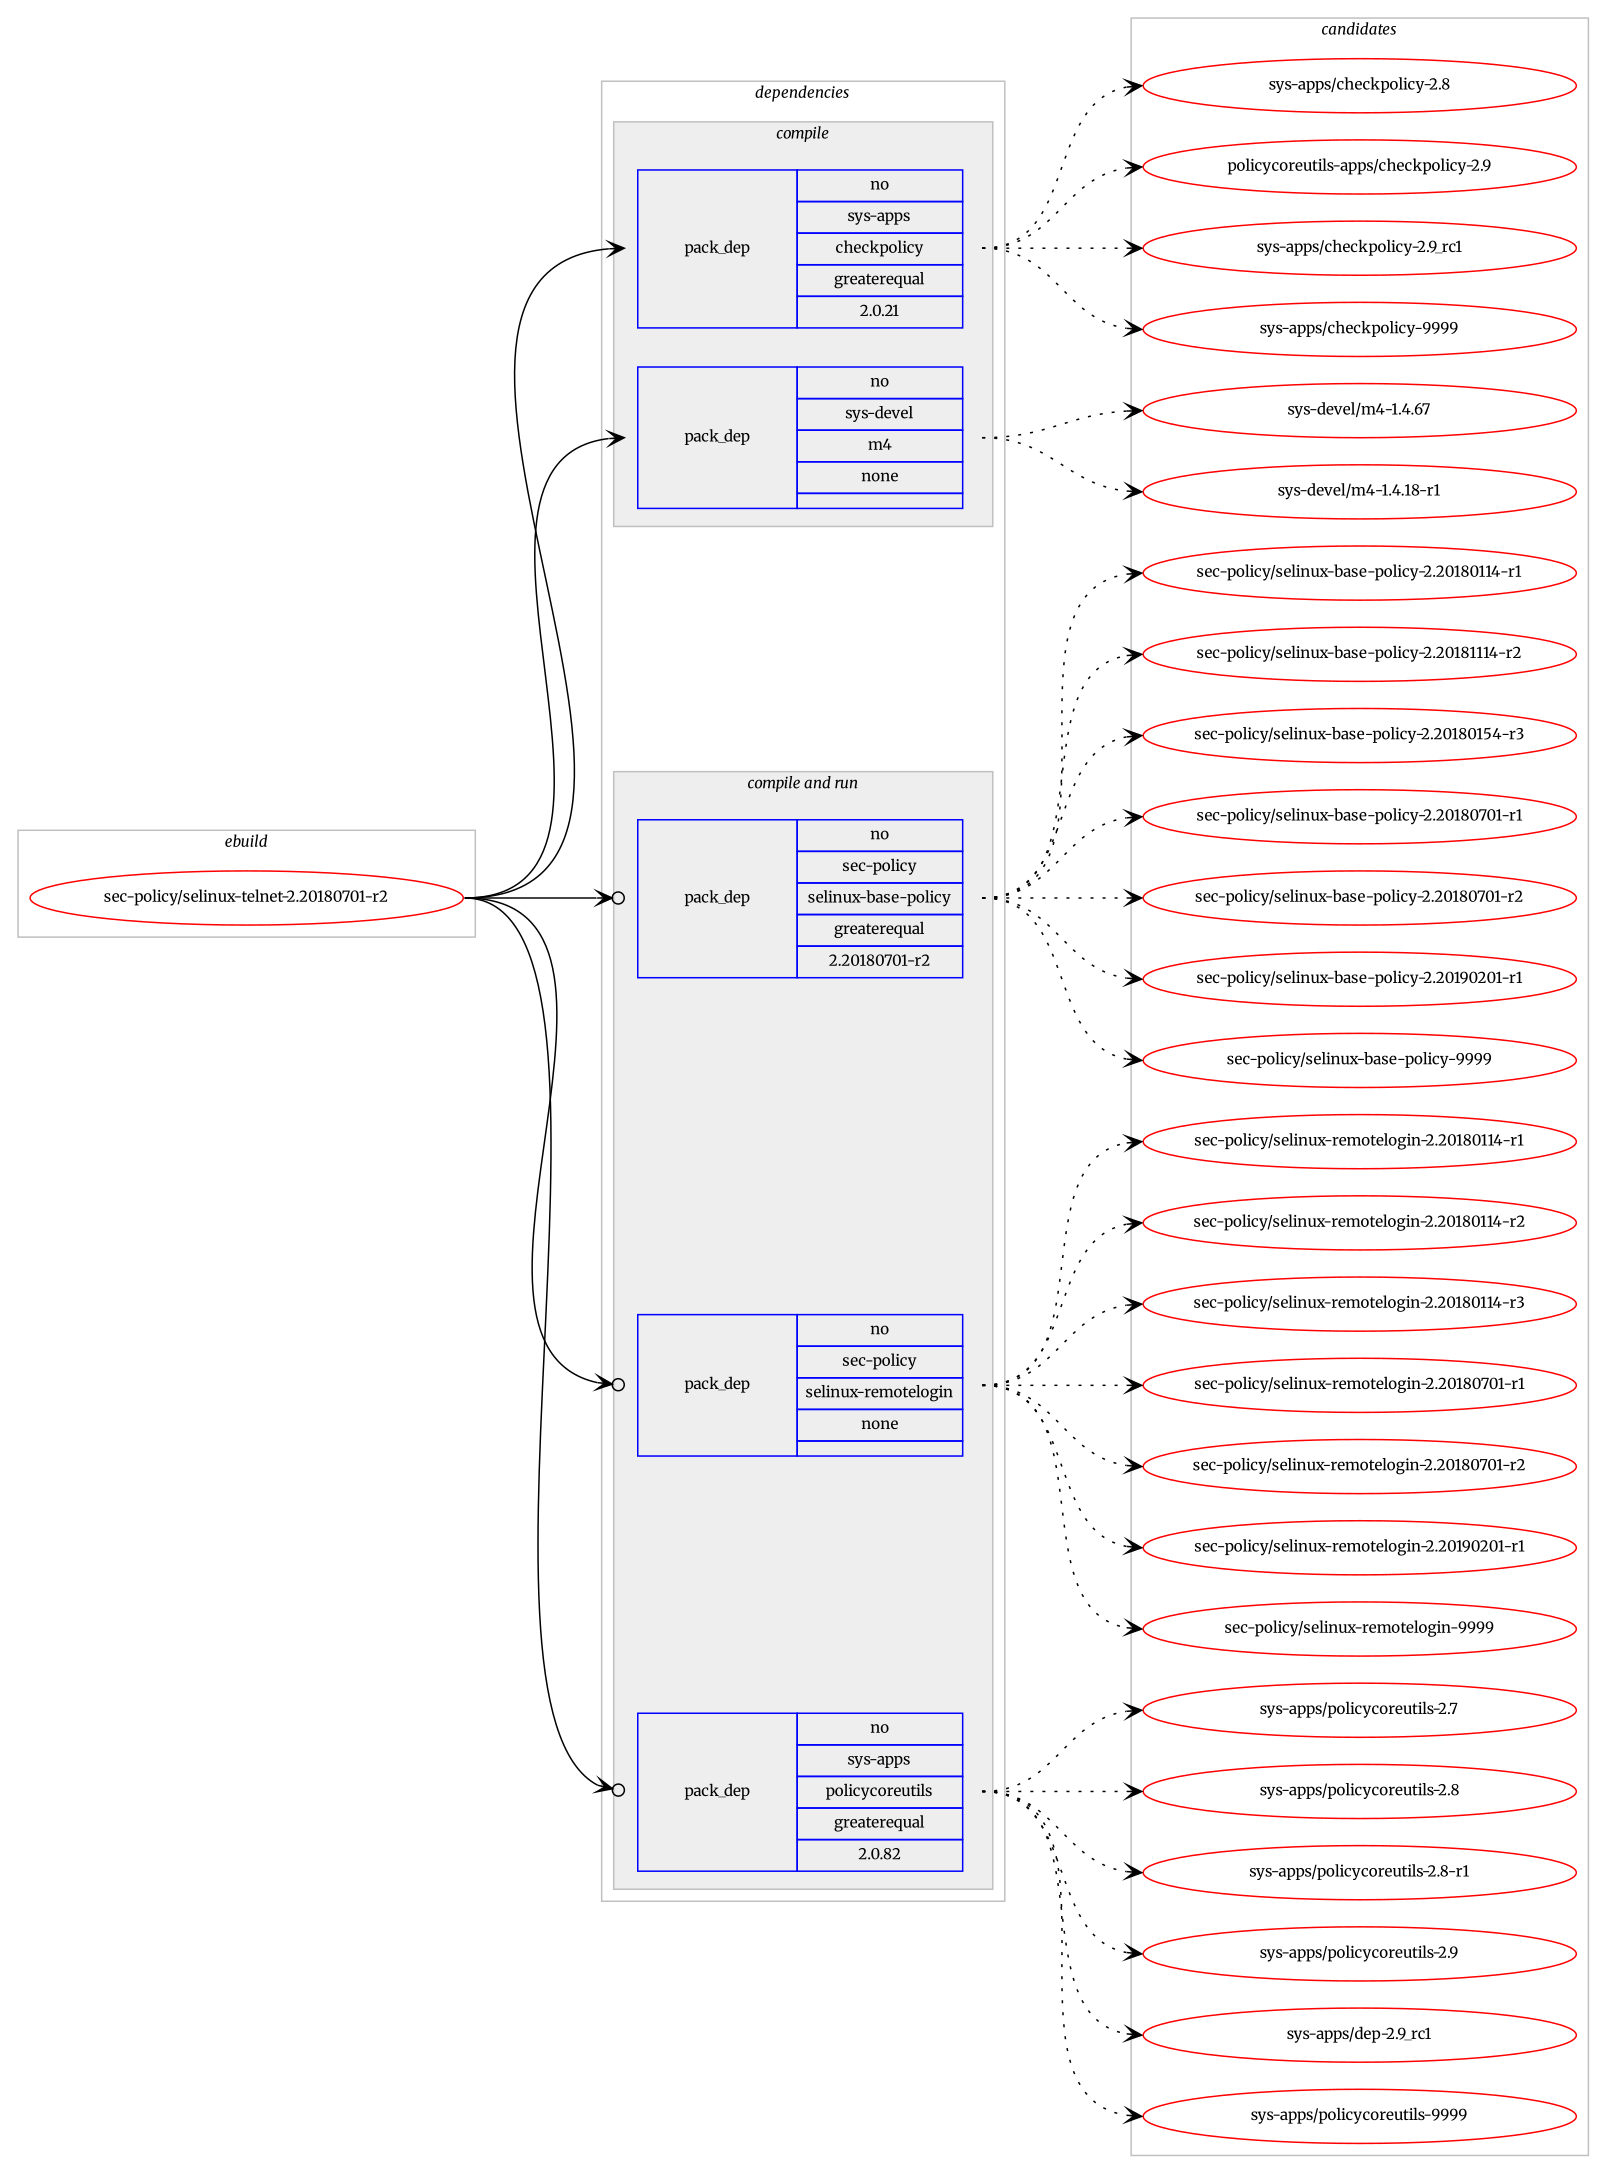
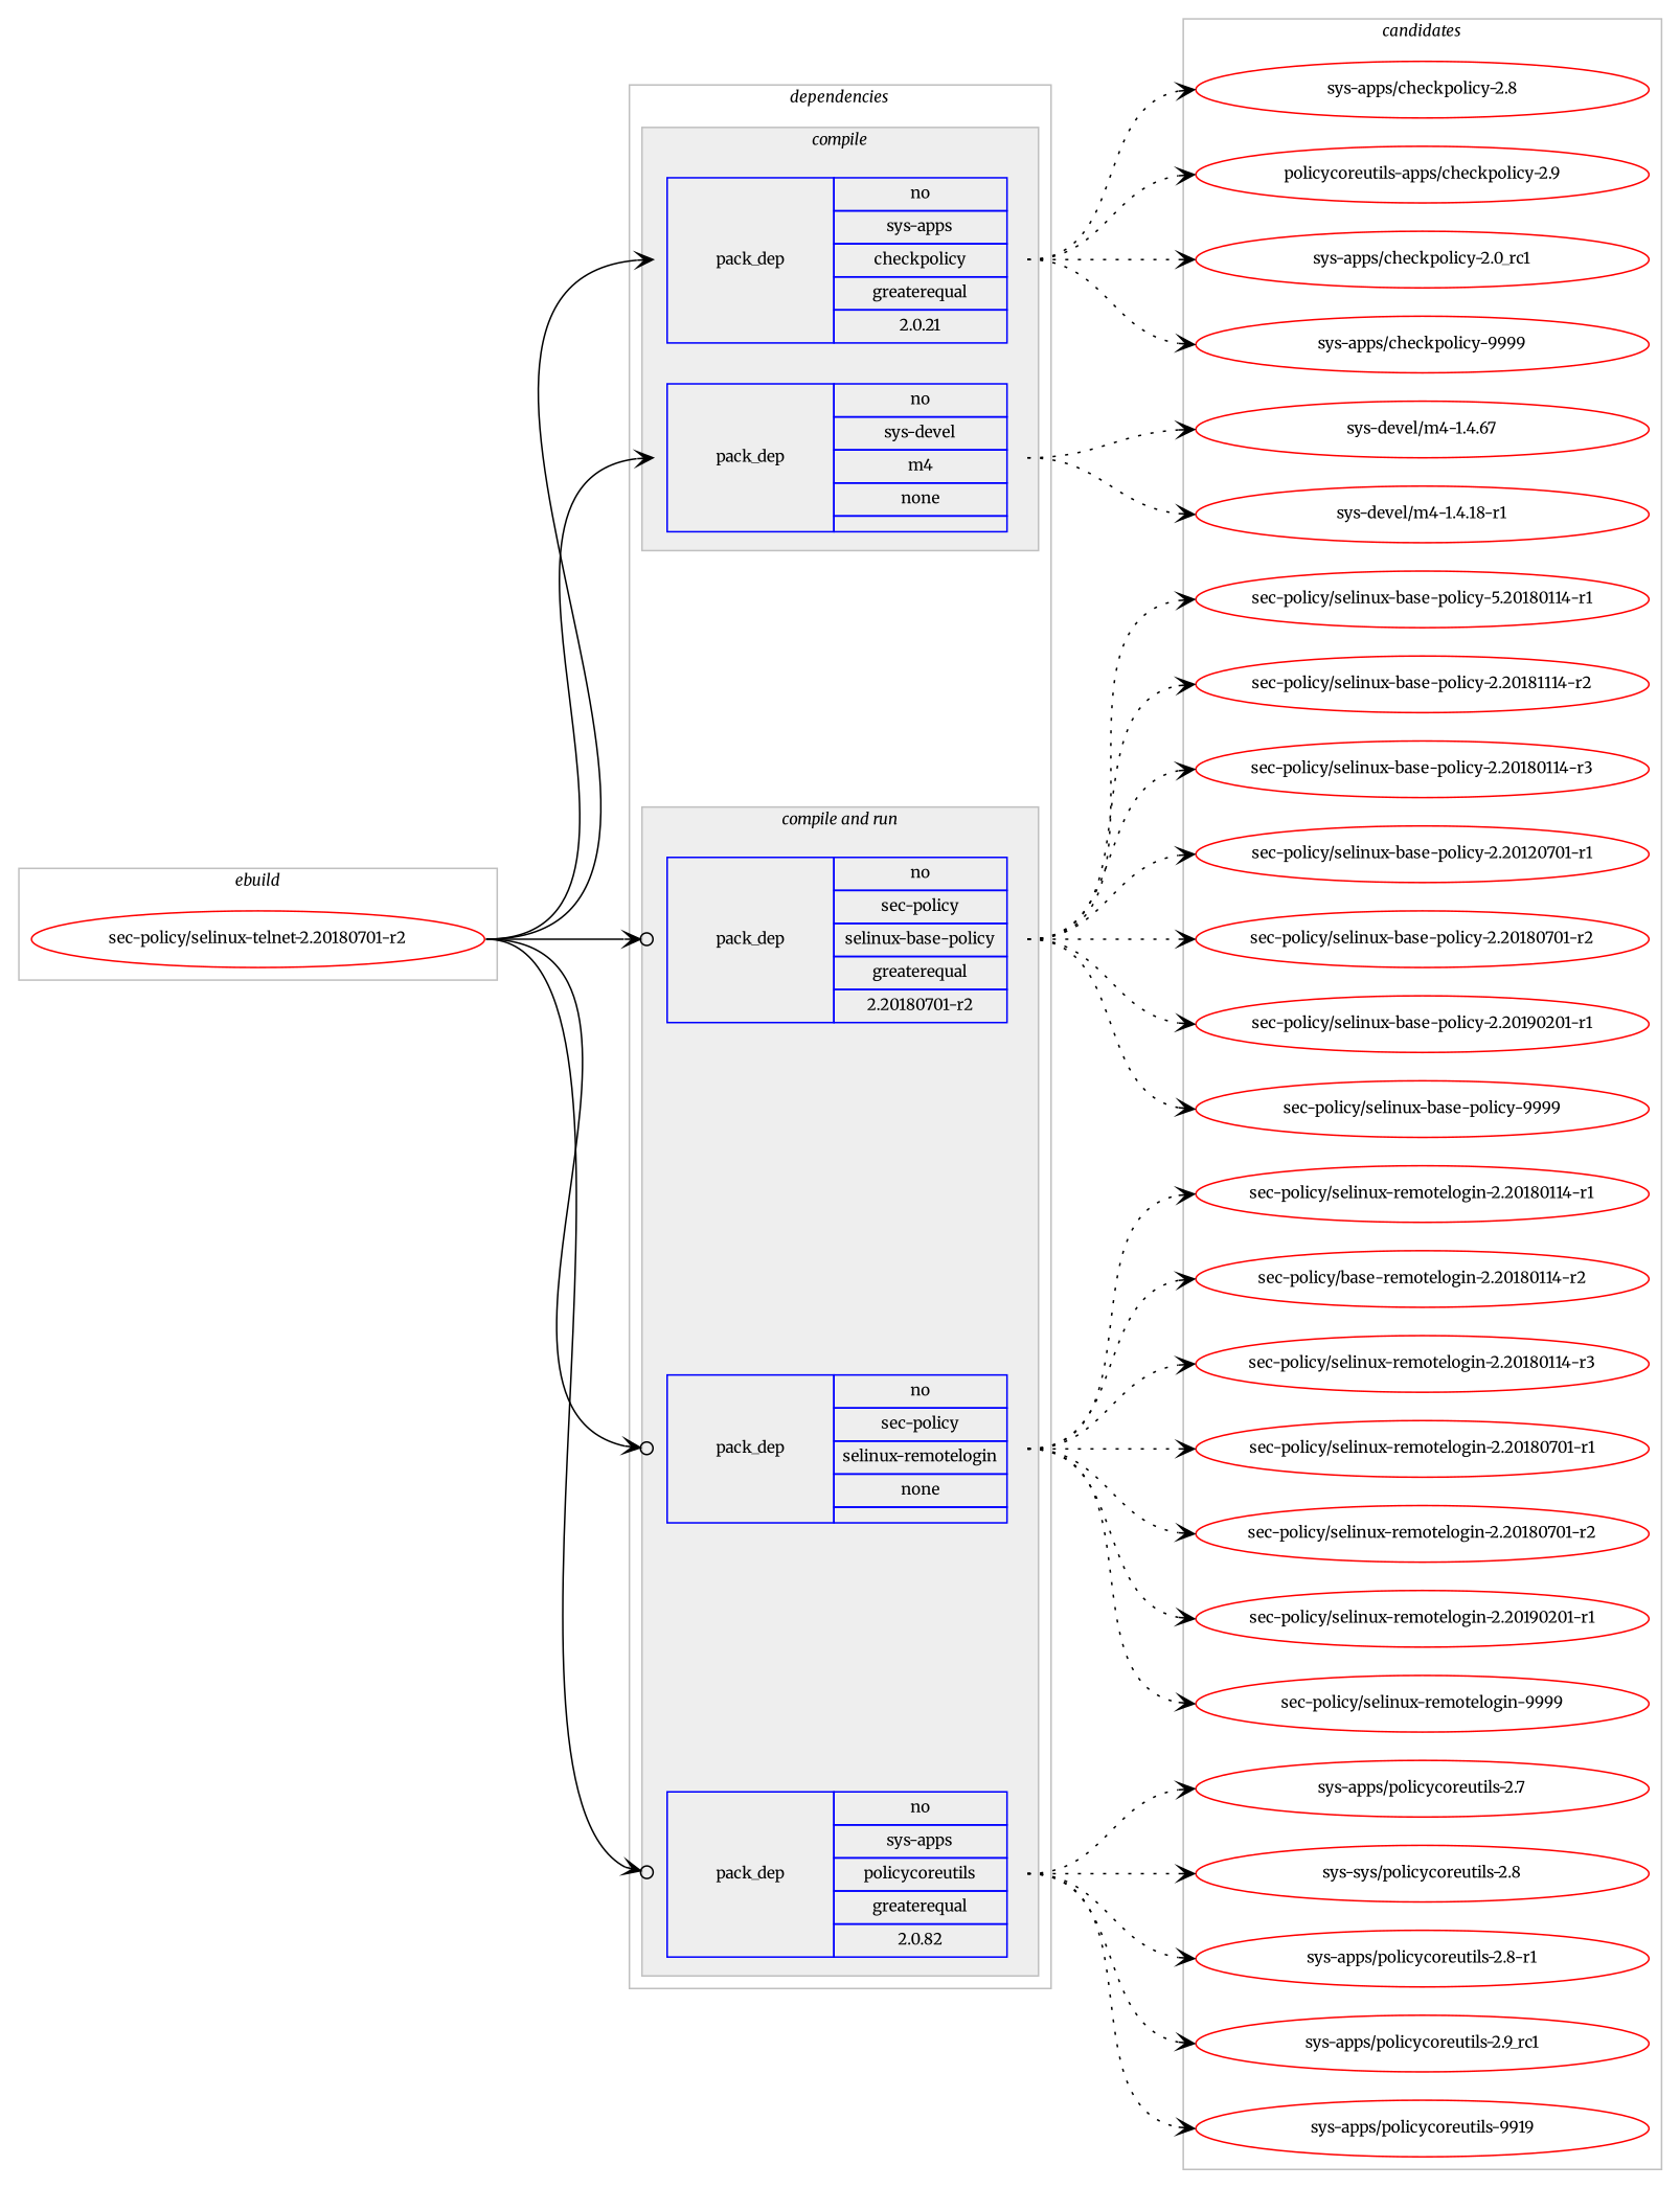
  digraph {
    compound=true
    concentrate=true
    fontname=Merriweather
    fontsize=10
    newrank=true
    rankdir=LR
    ranksep=1.5
    node [color=red fontname=Merriweather fontsize=10]
    edge [arrowhead=vee fontname=Merriweather headport=w style=dotted tailport=e weight=100]
    n1 [label="sec-policy/selinux-telnet-2.20180701-r2" width=4]
    n2 [color=blue label=<<TABLE BORDER="0" CELLBORDER="1" CELLSPACING="0" CELLPADDING="4" WIDTH="220"><TR><TD ROWSPAN="6" CELLPADDING="30">pack_dep</TD></TR><TR><TD WIDTH="110">no</TD></TR><TR><TD>sys-apps</TD></TR><TR><TD>checkpolicy</TD></TR><TR><TD>greaterequal</TD></TR><TR><TD>2.0.21</TD></TR></TABLE>> shape=none]
    n3 [color=blue label=<<TABLE BORDER="0" CELLBORDER="1" CELLSPACING="0" CELLPADDING="4" WIDTH="220"><TR><TD ROWSPAN="6" CELLPADDING="30">pack_dep</TD></TR><TR><TD WIDTH="110">no</TD></TR><TR><TD>sys-devel</TD></TR><TR><TD>m4</TD></TR><TR><TD>none</TD></TR><TR><TD></TD></TR></TABLE>> shape=none]
    n4 [color=blue label=<<TABLE BORDER="0" CELLBORDER="1" CELLSPACING="0" CELLPADDING="4" WIDTH="220"><TR><TD ROWSPAN="6" CELLPADDING="30">pack_dep</TD></TR><TR><TD WIDTH="110">no</TD></TR><TR><TD>sec-policy</TD></TR><TR><TD>selinux-base-policy</TD></TR><TR><TD>greaterequal</TD></TR><TR><TD>2.20180701-r2</TD></TR></TABLE>> shape=none]
    n5 [color=blue label=<<TABLE BORDER="0" CELLBORDER="1" CELLSPACING="0" CELLPADDING="4" WIDTH="220"><TR><TD ROWSPAN="6" CELLPADDING="30">pack_dep</TD></TR><TR><TD WIDTH="110">no</TD></TR><TR><TD>sec-policy</TD></TR><TR><TD>selinux-remotelogin</TD></TR><TR><TD>none</TD></TR><TR><TD></TD></TR></TABLE>> shape=none]
    n6 [color=blue label=<<TABLE BORDER="0" CELLBORDER="1" CELLSPACING="0" CELLPADDING="4" WIDTH="220"><TR><TD ROWSPAN="6" CELLPADDING="30">pack_dep</TD></TR><TR><TD WIDTH="110">no</TD></TR><TR><TD>sys-apps</TD></TR><TR><TD>policycoreutils</TD></TR><TR><TD>greaterequal</TD></TR><TR><TD>2.0.82</TD></TR></TABLE>> shape=none]
    n7 [label="sys-apps/checkpolicy-2.8" width=4]
    n8 [label="policycoreutils-apps/checkpolicy-2.9" width=4]
-   n9 [label="sys-apps/checkpolicy-2.9_rc1" width=4]
+   n9 [label="sys-apps/checkpolicy-2.0_rc1" width=4]
    n10 [label="sys-apps/checkpolicy-9999" width=4]
    n11 [label="sys-devel/m4-1.4.67" width=4]
    n12 [label="sys-devel/m4-1.4.18-r1" width=4]
-   n13 [label="sec-policy/selinux-base-policy-2.20180114-r1" width=4]
+   n13 [label="sec-policy/selinux-base-policy-5.20180114-r1" width=4]
    n14 [label="sec-policy/selinux-base-policy-2.20181114-r2" width=4]
-   n15 [label="sec-policy/selinux-base-policy-2.20180154-r3" width=4]
-   n16 [label="sec-policy/selinux-base-policy-2.20180701-r1" width=4]
+   n15 [label="sec-policy/selinux-base-policy-2.20180114-r3" width=4]
+   n16 [label="sec-policy/selinux-base-policy-2.20120701-r1" width=4]
    n17 [label="sec-policy/selinux-base-policy-2.20180701-r2" width=4]
    n18 [label="sec-policy/selinux-base-policy-2.20190201-r1" width=4]
    n19 [label="sec-policy/selinux-base-policy-9999" width=4]
    n20 [label="sec-policy/selinux-remotelogin-2.20180114-r1" width=4]
-   n21 [label="sec-policy/selinux-remotelogin-2.20180114-r2" width=4]
+   n21 [label="sec-policy/base-remotelogin-2.20180114-r2" width=4]
    n22 [label="sec-policy/selinux-remotelogin-2.20180114-r3" width=4]
    n23 [label="sec-policy/selinux-remotelogin-2.20180701-r1" width=4]
    n24 [label="sec-policy/selinux-remotelogin-2.20180701-r2" width=4]
    n25 [label="sec-policy/selinux-remotelogin-2.20190201-r1" width=4]
    n26 [label="sec-policy/selinux-remotelogin-9999" width=4]
    n27 [label="sys-apps/policycoreutils-2.7" width=4]
-   n28 [label="sys-apps/policycoreutils-2.8" width=4]
+   n28 [label="sys-sys/policycoreutils-2.8" width=4]
    n29 [label="sys-apps/policycoreutils-2.8-r1" width=4]
-   n30 [label="sys-apps/policycoreutils-2.9" width=4]
-   n31 [label="sys-apps/dep-2.9_rc1" width=4]
-   n32 [label="sys-apps/policycoreutils-9999" width=4]
+   n31 [label="sys-apps/policycoreutils-2.9_rc1" width=4]
+   n32 [label="sys-apps/policycoreutils-9919" width=4]
    subgraph cluster_1 {
      color=gray
      label=<<i>ebuild</i>>
      rank=same
      n1
    }
    subgraph cluster_2 {
      color=gray
      label=<<i>dependencies</i>>
      subgraph cluster_3 {
        color=gray
        fillcolor="#eeeeee"
        label=<<i>compile</i>>
        style=filled
        subgraph sub_4 {
          color=gray
          fillcolor="#eeeeee"
          label=<<i>compile</i>>
          style=filled
          n2
        }
        subgraph sub_5 {
          color=gray
          fillcolor="#eeeeee"
          label=<<i>compile</i>>
          style=filled
          n3
        }
      }
      subgraph cluster_6 {
        color=gray
        fillcolor="#eeeeee"
        label=<<i>compile and run</i>>
        style=filled
        subgraph sub_7 {
          color=gray
          fillcolor="#eeeeee"
          label=<<i>compile and run</i>>
          style=filled
          n4
        }
        subgraph sub_8 {
          color=gray
          fillcolor="#eeeeee"
          label=<<i>compile and run</i>>
          style=filled
          n5
        }
        subgraph sub_9 {
          color=gray
          fillcolor="#eeeeee"
          label=<<i>compile and run</i>>
          style=filled
          n6
        }
      }
      subgraph cluster_10 {
        color=gray
        fillcolor="#eeeeee"
        label=<<i>run</i>>
        style=filled
      }
    }
    subgraph cluster_11 {
      color=gray
      label=<<i>candidates</i>>
      rank=same
      subgraph sub_12 {
        color=black
        label=<<i>candidates</i>>
        nodesep=1
        rank=same
        n7
        n8
        n9
        n10
      }
      subgraph sub_13 {
        color=black
        label=<<i>candidates</i>>
        nodesep=1
        rank=same
        n11
        n12
      }
      subgraph sub_14 {
        color=black
        label=<<i>candidates</i>>
        nodesep=1
        rank=same
        n13
        n14
        n15
        n16
        n17
        n18
        n19
      }
      subgraph sub_15 {
        color=black
        label=<<i>candidates</i>>
        nodesep=1
        rank=same
        n20
        n21
        n22
        n23
        n24
        n25
        n26
      }
      subgraph sub_16 {
        color=black
        label=<<i>candidates</i>>
        nodesep=1
        rank=same
        n27
        n28
        n29
-       n30
        n31
        n32
      }
    }
    n1 -> n2 [style=solid weight=20]
    n1 -> n3 [style=solid weight=20]
    n1 -> n4 [arrowhead=odotvee style=solid weight=20]
    n1 -> n5 [arrowhead=odotvee style=solid weight=20]
    n1 -> n6 [arrowhead=odotvee style=solid weight=20]
    n2 -> n7
    n2 -> n8
    n2 -> n9
    n2 -> n10
    n3 -> n11
    n3 -> n12
    n4 -> n13
    n4 -> n14
    n4 -> n15
    n4 -> n16
    n4 -> n17
    n4 -> n18
    n4 -> n19
    n5 -> n20
    n5 -> n21
    n5 -> n22
    n5 -> n23
    n5 -> n24
    n5 -> n25
    n5 -> n26
    n6 -> n27
    n6 -> n28
    n6 -> n29
-   n6 -> n30
    n6 -> n31
    n6 -> n32
  }
